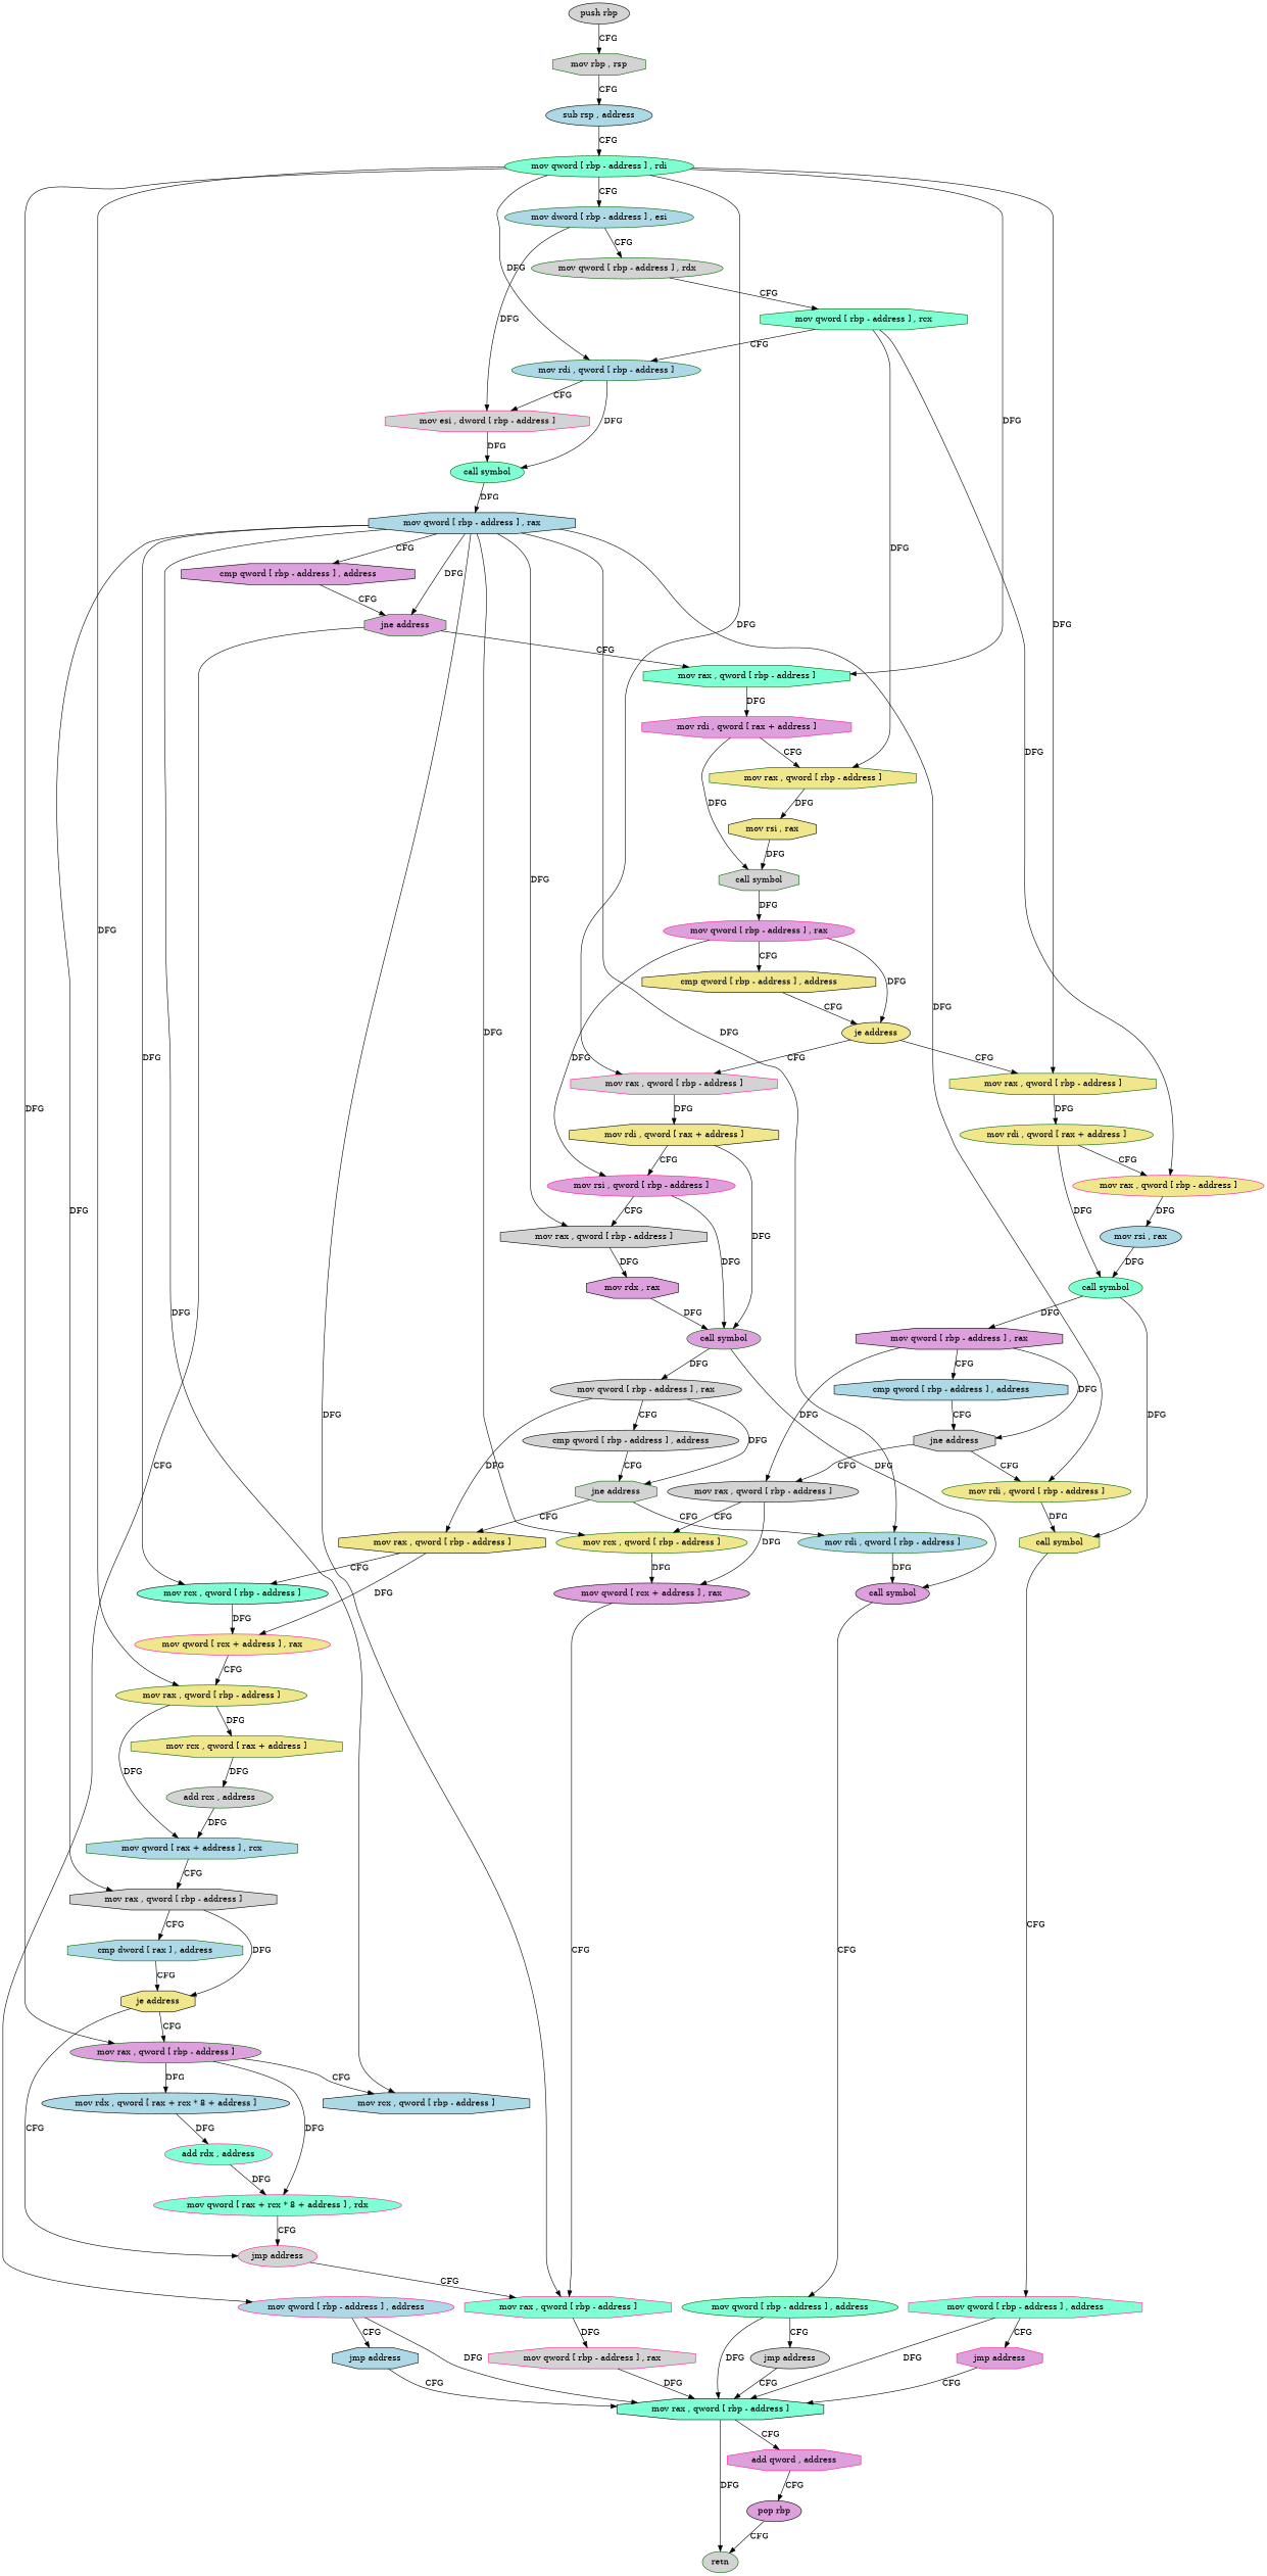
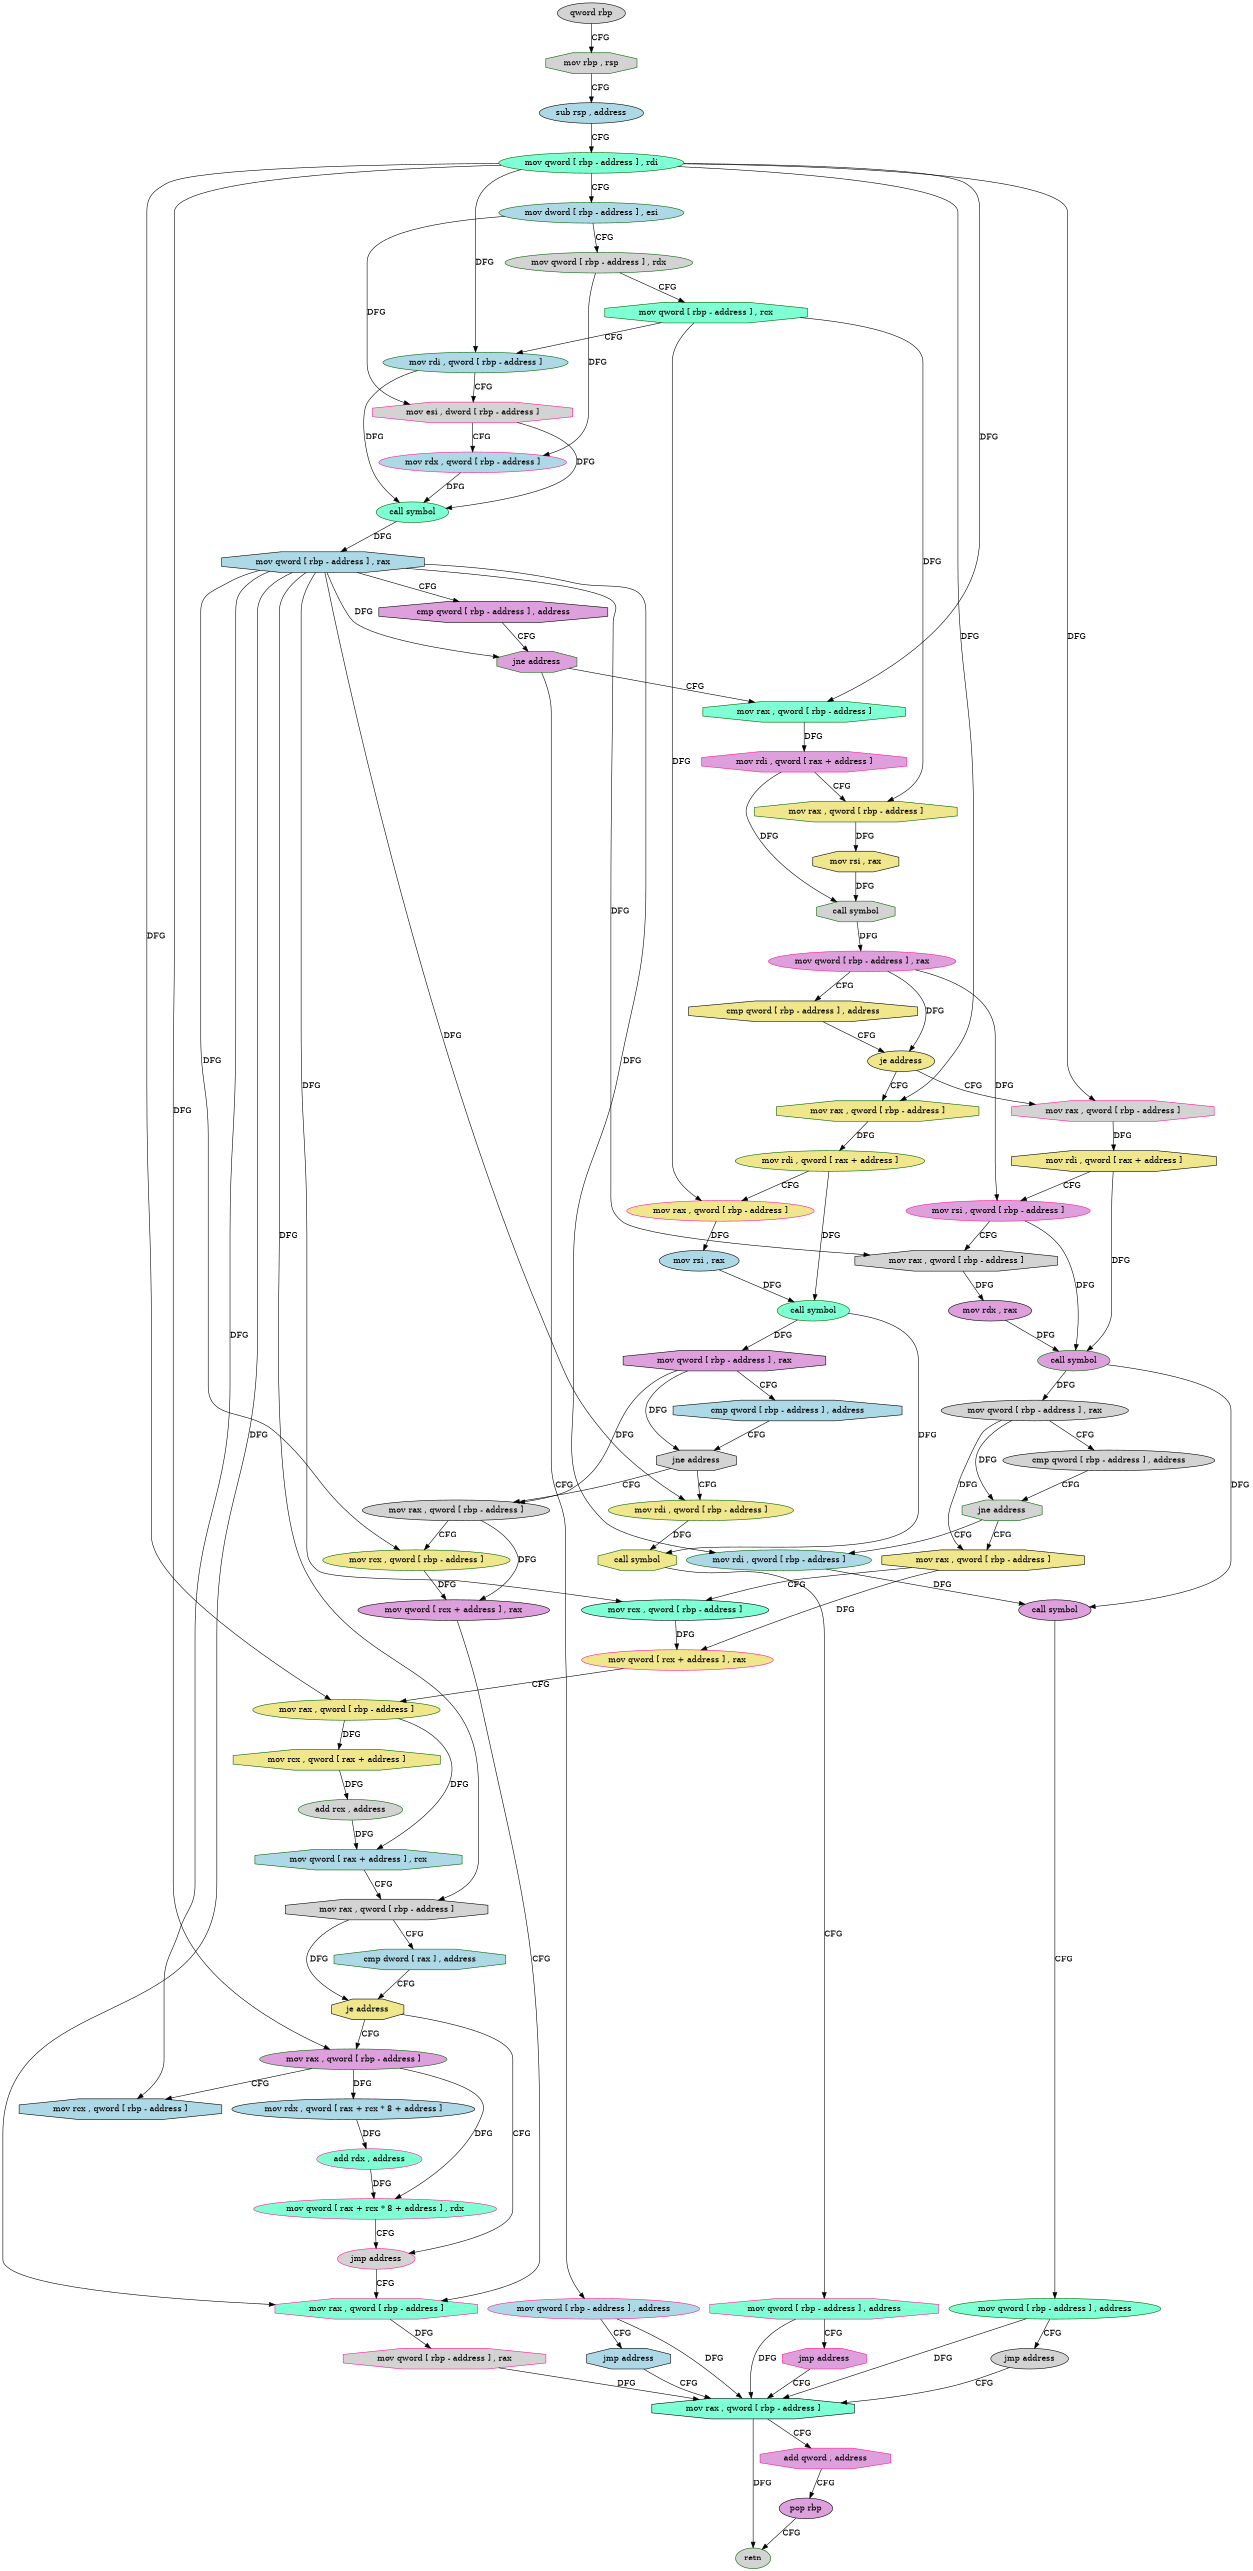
  digraph {
    node [color=black fillcolor=lightgrey shape=ellipse style=filled]
-   n1 [label="push rbp"]
+   n1 [label="qword rbp"]
    n2 [color=darkgreen label="mov rbp , rsp" shape=octagon]
    n3 [fillcolor=lightblue label="sub rsp , address"]
    n4 [color=darkgreen fillcolor=aquamarine label="mov qword [ rbp - address ] , rdi"]
    n5 [color=darkgreen fillcolor=lightblue label="mov dword [ rbp - address ] , esi"]
    n6 [color=darkgreen fillcolor=lightblue label="mov rdi , qword [ rbp - address ]"]
    n7 [color=darkgreen fillcolor=aquamarine label="mov rax , qword [ rbp - address ]" shape=octagon]
    n8 [color=darkgreen fillcolor=khaki label="mov rax , qword [ rbp - address ]" shape=octagon]
    n9 [color=deeppink label="mov rax , qword [ rbp - address ]" shape=octagon]
    n10 [color=darkgreen fillcolor=khaki label="mov rax , qword [ rbp - address ]"]
    n11 [color=darkgreen fillcolor=plum label="mov rax , qword [ rbp - address ]"]
    n12 [color=darkgreen label="mov qword [ rbp - address ] , rdx"]
    n13 [color=deeppink label="mov esi , dword [ rbp - address ]" shape=octagon]
    n14 [color=darkgreen fillcolor=aquamarine label="call symbol"]
    n15 [color=deeppink fillcolor=plum label="mov rdi , qword [ rax + address ]" shape=octagon]
    n16 [color=darkgreen fillcolor=khaki label="mov rdi , qword [ rax + address ]"]
    n17 [fillcolor=khaki label="mov rdi , qword [ rax + address ]" shape=octagon]
    n18 [color=darkgreen fillcolor=khaki label="mov rcx , qword [ rax + address ]" shape=octagon]
    n19 [color=darkgreen fillcolor=lightblue label="mov qword [ rax + address ] , rcx" shape=octagon]
    n20 [fillcolor=lightblue label="mov rcx , qword [ rbp - address ]" shape=octagon]
    n21 [fillcolor=lightblue label="mov rdx , qword [ rax + rcx * 8 + address ]"]
    n22 [color=deeppink fillcolor=aquamarine label="mov qword [ rax + rcx * 8 + address ] , rdx"]
    n23 [color=darkgreen fillcolor=aquamarine label="mov qword [ rbp - address ] , rcx" shape=octagon]
+   n24 [color=deeppink fillcolor=lightblue label="mov rdx , qword [ rbp - address ]"]
    n25 [color=darkgreen fillcolor=khaki label="mov rax , qword [ rbp - address ]" shape=octagon]
    n26 [color=deeppink fillcolor=khaki label="mov rax , qword [ rbp - address ]"]
    n27 [fillcolor=khaki label="mov rsi , rax" shape=octagon]
    n28 [fillcolor=lightblue label="mov rsi , rax"]
    n29 [fillcolor=lightblue label="mov qword [ rbp - address ] , rax" shape=octagon]
    n30 [fillcolor=plum label="cmp qword [ rbp - address ] , address" shape=octagon]
    n31 [color=darkgreen fillcolor=plum label="jne address" shape=octagon]
    n32 [color=darkgreen fillcolor=khaki label="mov rdi , qword [ rbp - address ]"]
    n33 [label="mov rax , qword [ rbp - address ]" shape=octagon]
    n34 [color=darkgreen fillcolor=lightblue label="mov rdi , qword [ rbp - address ]"]
    n35 [color=darkgreen fillcolor=khaki label="mov rcx , qword [ rbp - address ]"]
    n36 [color=deeppink fillcolor=aquamarine label="mov rax , qword [ rbp - address ]" shape=octagon]
    n37 [fillcolor=aquamarine label="mov rcx , qword [ rbp - address ]"]
    n38 [label="mov rax , qword [ rbp - address ]" shape=octagon]
    n39 [color=deeppink fillcolor=lightblue label="mov qword [ rbp - address ] , address"]
    n40 [color=darkgreen fillcolor=khaki label="call symbol" shape=octagon]
-   n41 [fillcolor=plum label="mov rdx , rax" shape=octagon]
+   n41 [fillcolor=plum label="mov rdx , rax"]
    n42 [fillcolor=plum label="call symbol"]
    n43 [fillcolor=plum label="mov qword [ rcx + address ] , rax"]
    n44 [color=deeppink label="mov qword [ rbp - address ] , rax" shape=octagon]
    n45 [color=deeppink fillcolor=khaki label="mov qword [ rcx + address ] , rax"]
    n46 [color=darkgreen fillcolor=lightblue label="cmp dword [ rax ] , address" shape=octagon]
    n47 [fillcolor=khaki label="je address" shape=octagon]
    n48 [fillcolor=lightblue label="jmp address" shape=octagon]
    n49 [fillcolor=aquamarine label="mov rax , qword [ rbp - address ]" shape=octagon]
    n50 [color=darkgreen label="call symbol" shape=octagon]
    n51 [color=deeppink fillcolor=plum label="add qword , address" shape=octagon]
    n52 [color=darkgreen label=retn]
    n53 [color=deeppink fillcolor=plum label="mov qword [ rbp - address ] , rax"]
    n54 [fillcolor=khaki label="cmp qword [ rbp - address ] , address" shape=octagon]
    n55 [fillcolor=khaki label="je address"]
    n56 [color=deeppink fillcolor=plum label="mov rsi , qword [ rbp - address ]"]
    n57 [color=darkgreen fillcolor=plum label="call symbol"]
    n58 [color=darkgreen fillcolor=aquamarine label="call symbol"]
    n59 [fillcolor=plum label="pop rbp"]
    n60 [fillcolor=plum label="mov qword [ rbp - address ] , rax" shape=octagon]
    n61 [fillcolor=lightblue label="cmp qword [ rbp - address ] , address" shape=octagon]
    n62 [label="jne address" shape=octagon]
    n63 [label="mov rax , qword [ rbp - address ]"]
    n64 [color=deeppink fillcolor=aquamarine label="mov qword [ rbp - address ] , address" shape=octagon]
    n65 [label="mov qword [ rbp - address ] , rax"]
    n66 [label="cmp qword [ rbp - address ] , address"]
    n67 [color=darkgreen label="jne address" shape=octagon]
    n68 [fillcolor=khaki label="mov rax , qword [ rbp - address ]" shape=octagon]
    n69 [color=darkgreen fillcolor=aquamarine label="mov qword [ rbp - address ] , address"]
    n70 [color=deeppink fillcolor=plum label="jmp address" shape=octagon]
    n71 [color=darkgreen label="add rcx , address"]
    n72 [color=deeppink label="jmp address"]
    n73 [color=deeppink fillcolor=aquamarine label="add rdx , address"]
    n74 [label="jmp address"]
    n1 -> n2 [label=CFG]
    n2 -> n3 [label=CFG]
    n3 -> n4 [label=CFG]
    n4 -> n5 [label=CFG]
    n4 -> n6 [label=DFG]
    n4 -> n7 [label=DFG]
    n4 -> n8 [label=DFG]
    n4 -> n9 [label=DFG]
    n4 -> n10 [label=DFG]
    n4 -> n11 [label=DFG]
    n5 -> n12 [label=CFG]
    n5 -> n13 [label=DFG]
    n6 -> n13 [label=CFG]
    n6 -> n14 [label=DFG]
    n7 -> n15 [label=DFG]
    n8 -> n16 [label=DFG]
    n9 -> n17 [label=DFG]
    n10 -> n18 [label=DFG]
    n10 -> n19 [label=DFG]
    n11 -> n20 [label=CFG]
    n11 -> n21 [label=DFG]
    n11 -> n22 [label=DFG]
    n12 -> n23 [label=CFG]
+   n12 -> n24 [label=DFG]
    n13 -> n14 [label=DFG]
+   n13 -> n24 [label=CFG]
    n14 -> n29 [label=DFG]
    n15 -> n25 [label=CFG]
    n15 -> n50 [label=DFG]
    n16 -> n26 [label=CFG]
    n16 -> n58 [label=DFG]
    n17 -> n56 [label=CFG]
    n17 -> n57 [label=DFG]
    n18 -> n71 [label=DFG]
    n19 -> n38 [label=CFG]
    n21 -> n73 [label=DFG]
    n22 -> n72 [label=CFG]
    n23 -> n6 [label=CFG]
    n23 -> n25 [label=DFG]
    n23 -> n26 [label=DFG]
+   n24 -> n14 [label=DFG]
    n25 -> n27 [label=DFG]
    n26 -> n28 [label=DFG]
    n27 -> n50 [label=DFG]
    n28 -> n58 [label=DFG]
    n29 -> n20 [label=DFG]
    n29 -> n30 [label=CFG]
    n29 -> n31 [label=DFG]
    n29 -> n32 [label=DFG]
    n29 -> n33 [label=DFG]
    n29 -> n34 [label=DFG]
    n29 -> n35 [label=DFG]
    n29 -> n36 [label=DFG]
    n29 -> n37 [label=DFG]
    n29 -> n38 [label=DFG]
    n30 -> n31 [label=CFG]
    n31 -> n7 [label=CFG]
    n31 -> n39 [label=CFG]
    n32 -> n40 [label=DFG]
    n33 -> n41 [label=DFG]
    n34 -> n42 [label=DFG]
    n35 -> n43 [label=DFG]
    n36 -> n44 [label=DFG]
    n37 -> n45 [label=DFG]
    n38 -> n46 [label=CFG]
    n38 -> n47 [label=DFG]
    n39 -> n48 [label=CFG]
    n39 -> n49 [label=DFG]
    n40 -> n64 [label=CFG]
    n41 -> n57 [label=DFG]
    n42 -> n69 [label=CFG]
    n43 -> n36 [label=CFG]
    n44 -> n49 [label=DFG]
    n45 -> n10 [label=CFG]
    n46 -> n47 [label=CFG]
    n47 -> n11 [label=CFG]
    n47 -> n72 [label=CFG]
    n48 -> n49 [label=CFG]
    n49 -> n51 [label=CFG]
    n49 -> n52 [label=DFG]
    n50 -> n53 [label=DFG]
    n51 -> n59 [label=CFG]
    n53 -> n54 [label=CFG]
    n53 -> n55 [label=DFG]
    n53 -> n56 [label=DFG]
    n54 -> n55 [label=CFG]
    n55 -> n8 [label=CFG]
    n55 -> n9 [label=CFG]
    n56 -> n33 [label=CFG]
    n56 -> n57 [label=DFG]
    n57 -> n42 [label=DFG]
    n57 -> n65 [label=DFG]
    n58 -> n40 [label=DFG]
    n58 -> n60 [label=DFG]
    n59 -> n52 [label=CFG]
    n60 -> n61 [label=CFG]
    n60 -> n62 [label=DFG]
    n60 -> n63 [label=DFG]
    n61 -> n62 [label=CFG]
    n62 -> n32 [label=CFG]
    n62 -> n63 [label=CFG]
    n63 -> n35 [label=CFG]
    n63 -> n43 [label=DFG]
    n64 -> n49 [label=DFG]
    n64 -> n70 [label=CFG]
    n65 -> n66 [label=CFG]
    n65 -> n67 [label=DFG]
    n65 -> n68 [label=DFG]
    n66 -> n67 [label=CFG]
    n67 -> n34 [label=CFG]
    n67 -> n68 [label=CFG]
    n68 -> n37 [label=CFG]
    n68 -> n45 [label=DFG]
    n69 -> n49 [label=DFG]
    n69 -> n74 [label=CFG]
    n70 -> n49 [label=CFG]
    n71 -> n19 [label=DFG]
    n72 -> n36 [label=CFG]
    n73 -> n22 [label=DFG]
    n74 -> n49 [label=CFG]
  }
